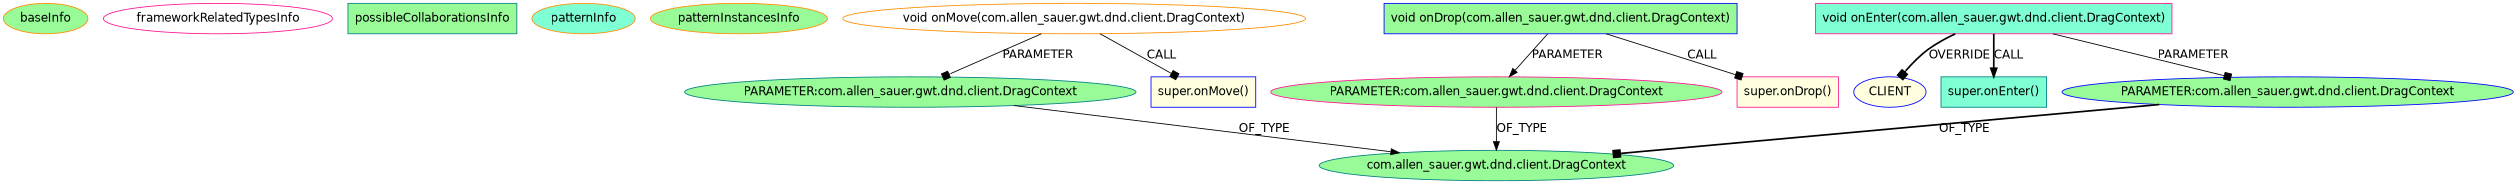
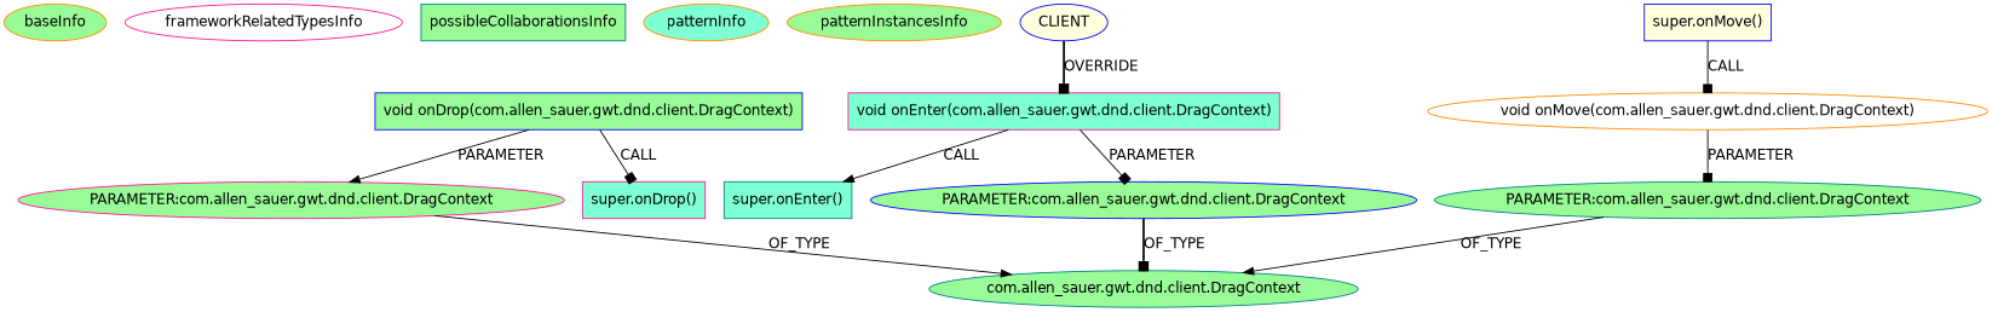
  digraph {
    fontname="DejaVu Sans"
    node [color=darkorange fillcolor=palegreen fontname="DejaVu Sans" style=filled isFrameworkType=false]
    edge [arrowhead=box fontname="DejaVu Sans" style=solid]
    baseInfo [category=pattern graphId=1959 isAnonymous=false possibleRelation=false isFrameworkType=""]
    frameworkRelatedTypesInfo [color=deeppink fillcolor=white isFrameworkType=""]
    possibleCollaborationsInfo [color=teal shape=box isFrameworkType=""]
    patternInfo [fillcolor=aquamarine frequency=2.0 patternRootClient=0 isFrameworkType=""]
    patternInstancesInfo [0="aramk-mechanix~/aramk-mechanix/mechanix-master/src/au/edu/unimelb/csse/smd/mechanix/client/view/StageDropController.java~StageDropController~731" 1="aramk-mechanix~/aramk-mechanix/mechanix-master/src/au/edu/unimelb/csse/smd/mechanix/client/view/BenchDropController.java~BenchDropController~728" isFrameworkType=""]
    n6 [fillcolor=white label="void onMove(com.allen_sauer.gwt.dnd.client.DragContext)" shape=ellipse vertexType=OVERRIDING_METHOD_DECLARATION]
    n7 [color=teal label="PARAMETER:com.allen_sauer.gwt.dnd.client.DragContext" vertexType=PARAMETER_DECLARATION]
    n8 [color=blue fillcolor=lightyellow label="super.onMove()" shape=box vertexType=SUPER_CALL]
    n9 [color=teal label="com.allen_sauer.gwt.dnd.client.DragContext" vertexType=FRAMEWORK_CLASS_TYPE]
    n10 [color=blue fillcolor=lightyellow label=CLIENT vertexType=ROOT_CLIENT_CLASS_DECLARATION]
    n11 [color=deeppink fillcolor=aquamarine label="void onEnter(com.allen_sauer.gwt.dnd.client.DragContext)" shape=box vertexType=OVERRIDING_METHOD_DECLARATION]
    n12 [color=blue label="void onDrop(com.allen_sauer.gwt.dnd.client.DragContext)" shape=box vertexType=OVERRIDING_METHOD_DECLARATION]
    n13 [color=deeppink label="PARAMETER:com.allen_sauer.gwt.dnd.client.DragContext" vertexType=PARAMETER_DECLARATION]
-   n14 [color=deeppink fillcolor=lightyellow label="super.onDrop()" shape=box vertexType=SUPER_CALL]
+   n14 [color=deeppink fillcolor=aquamarine label="super.onDrop()" shape=box vertexType=SUPER_CALL]
    n15 [color=teal fillcolor=aquamarine label="super.onEnter()" shape=box vertexType=SUPER_CALL]
    n16 [color=blue label="PARAMETER:com.allen_sauer.gwt.dnd.client.DragContext" vertexType=PARAMETER_DECLARATION]
    n6 -> n7 [label=PARAMETER]
-   n6 -> n8 [label=CALL]
+   n8 -> n6 [label=CALL]
    n7 -> n9 [arrowhead=normal label=OF_TYPE]
-   n11 -> n10 [label=OVERRIDE style=bold]
-   n11 -> n15 [arrowhead=normal label=CALL style=bold]
+   n10 -> n11 [label=OVERRIDE style=bold]
+   n11 -> n15 [arrowhead=normal label=CALL]
    n11 -> n16 [label=PARAMETER]
    n12 -> n13 [arrowhead=normal label=PARAMETER]
    n12 -> n14 [label=CALL]
    n13 -> n9 [arrowhead=normal label=OF_TYPE]
    n16 -> n9 [label=OF_TYPE style=bold]
  }
